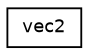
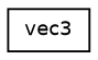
  digraph {
    rankdir=TB
-   n1 [color=black fillcolor=white fontname=Helvetica fontsize=10 height=0.2 label=vec2 shape=record style=filled width=0.4]
+   n1 [color=black fillcolor=white fontname=Helvetica fontsize=10 height=0.2 label=vec3 shape=record style=filled width=0.4]
  }
